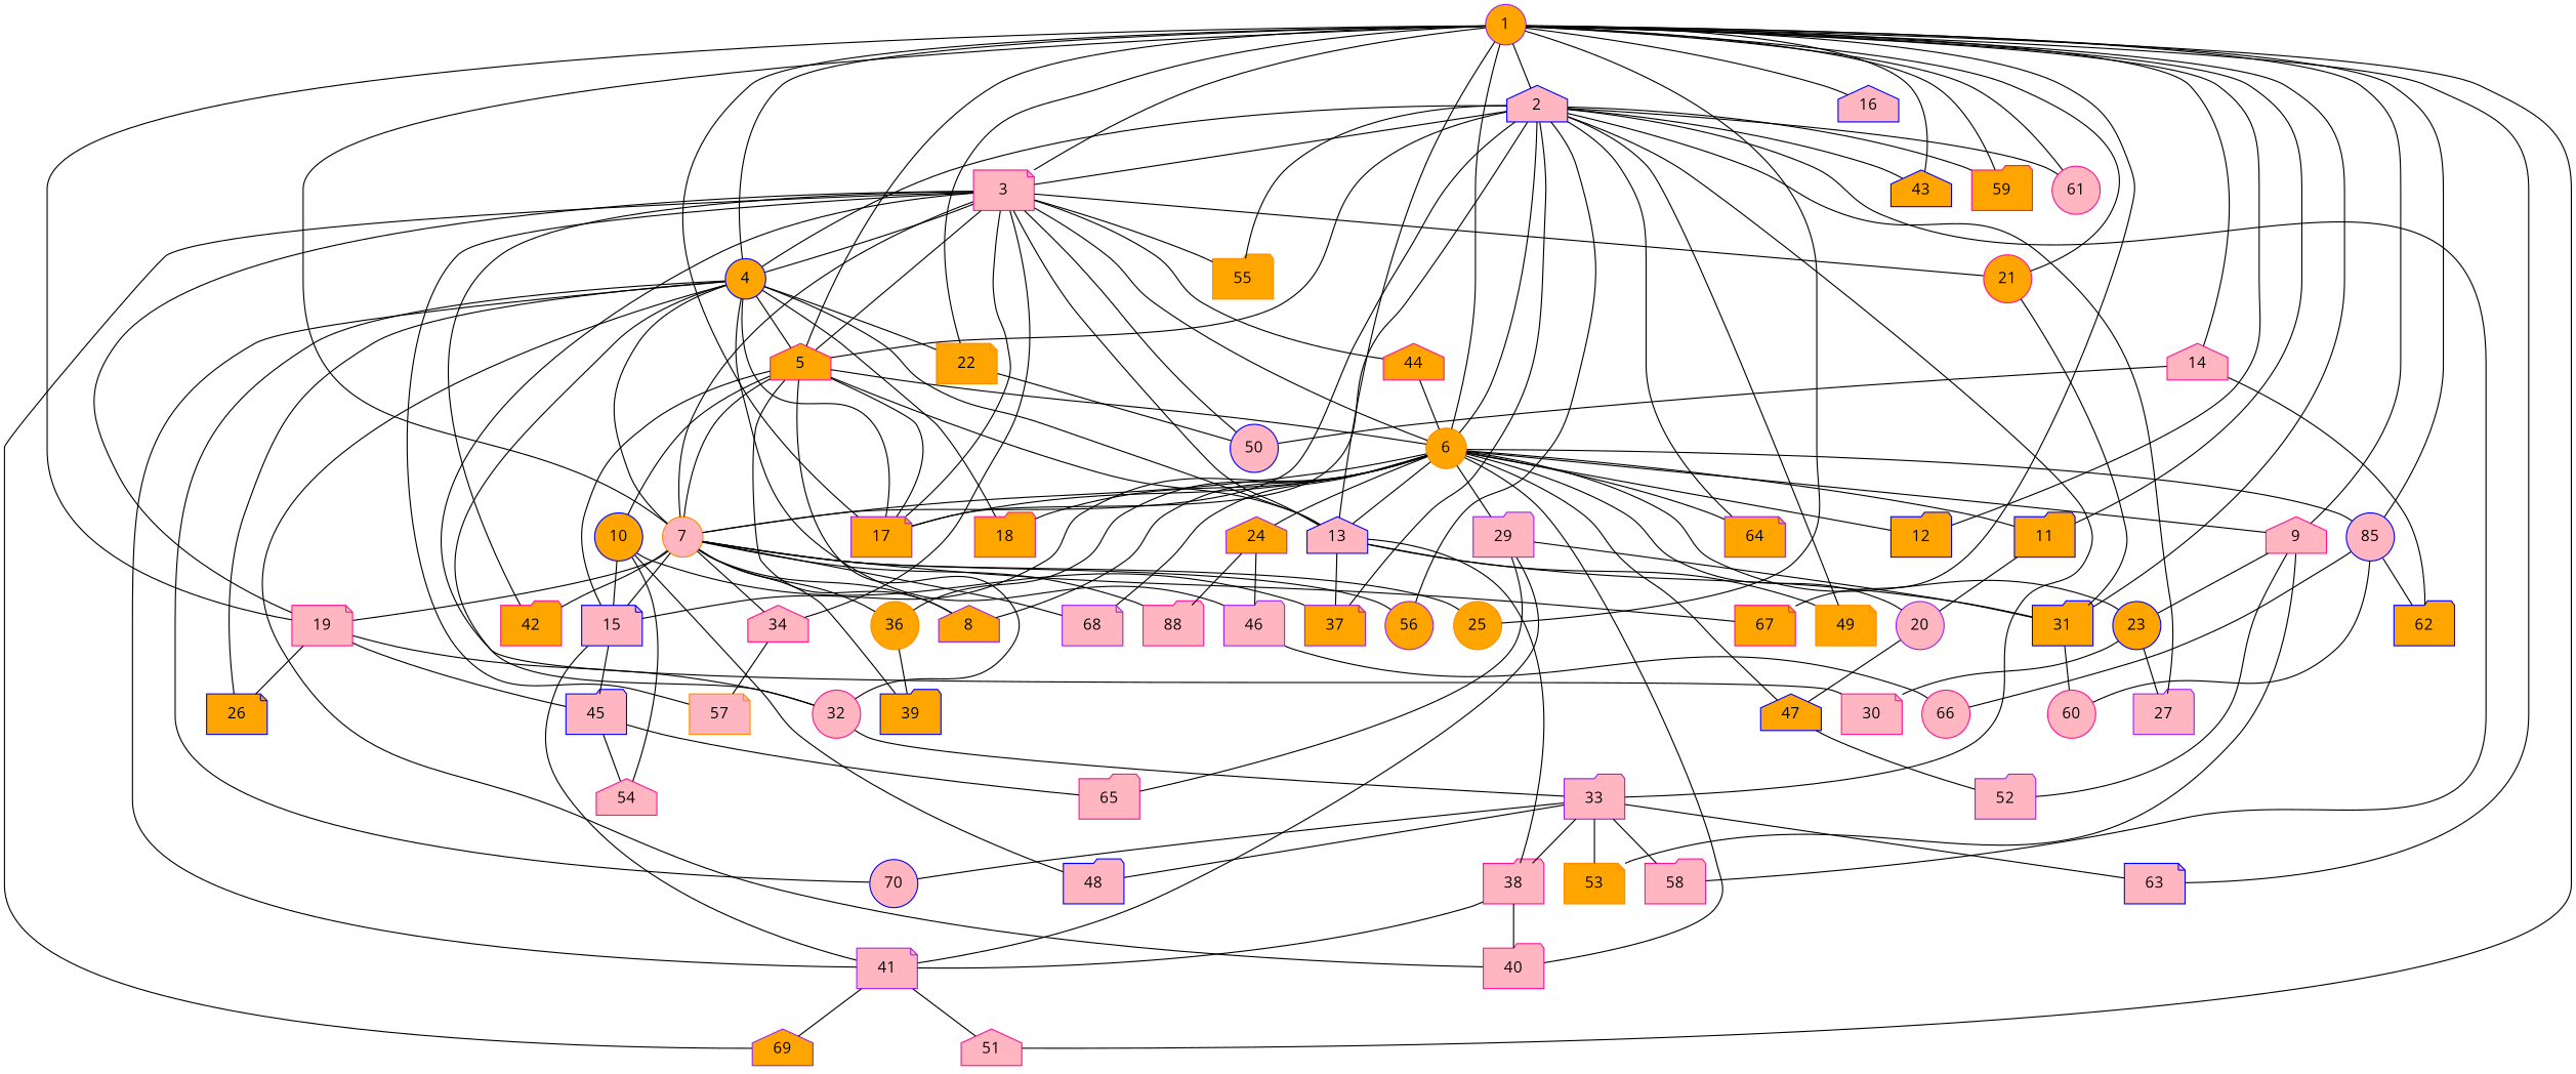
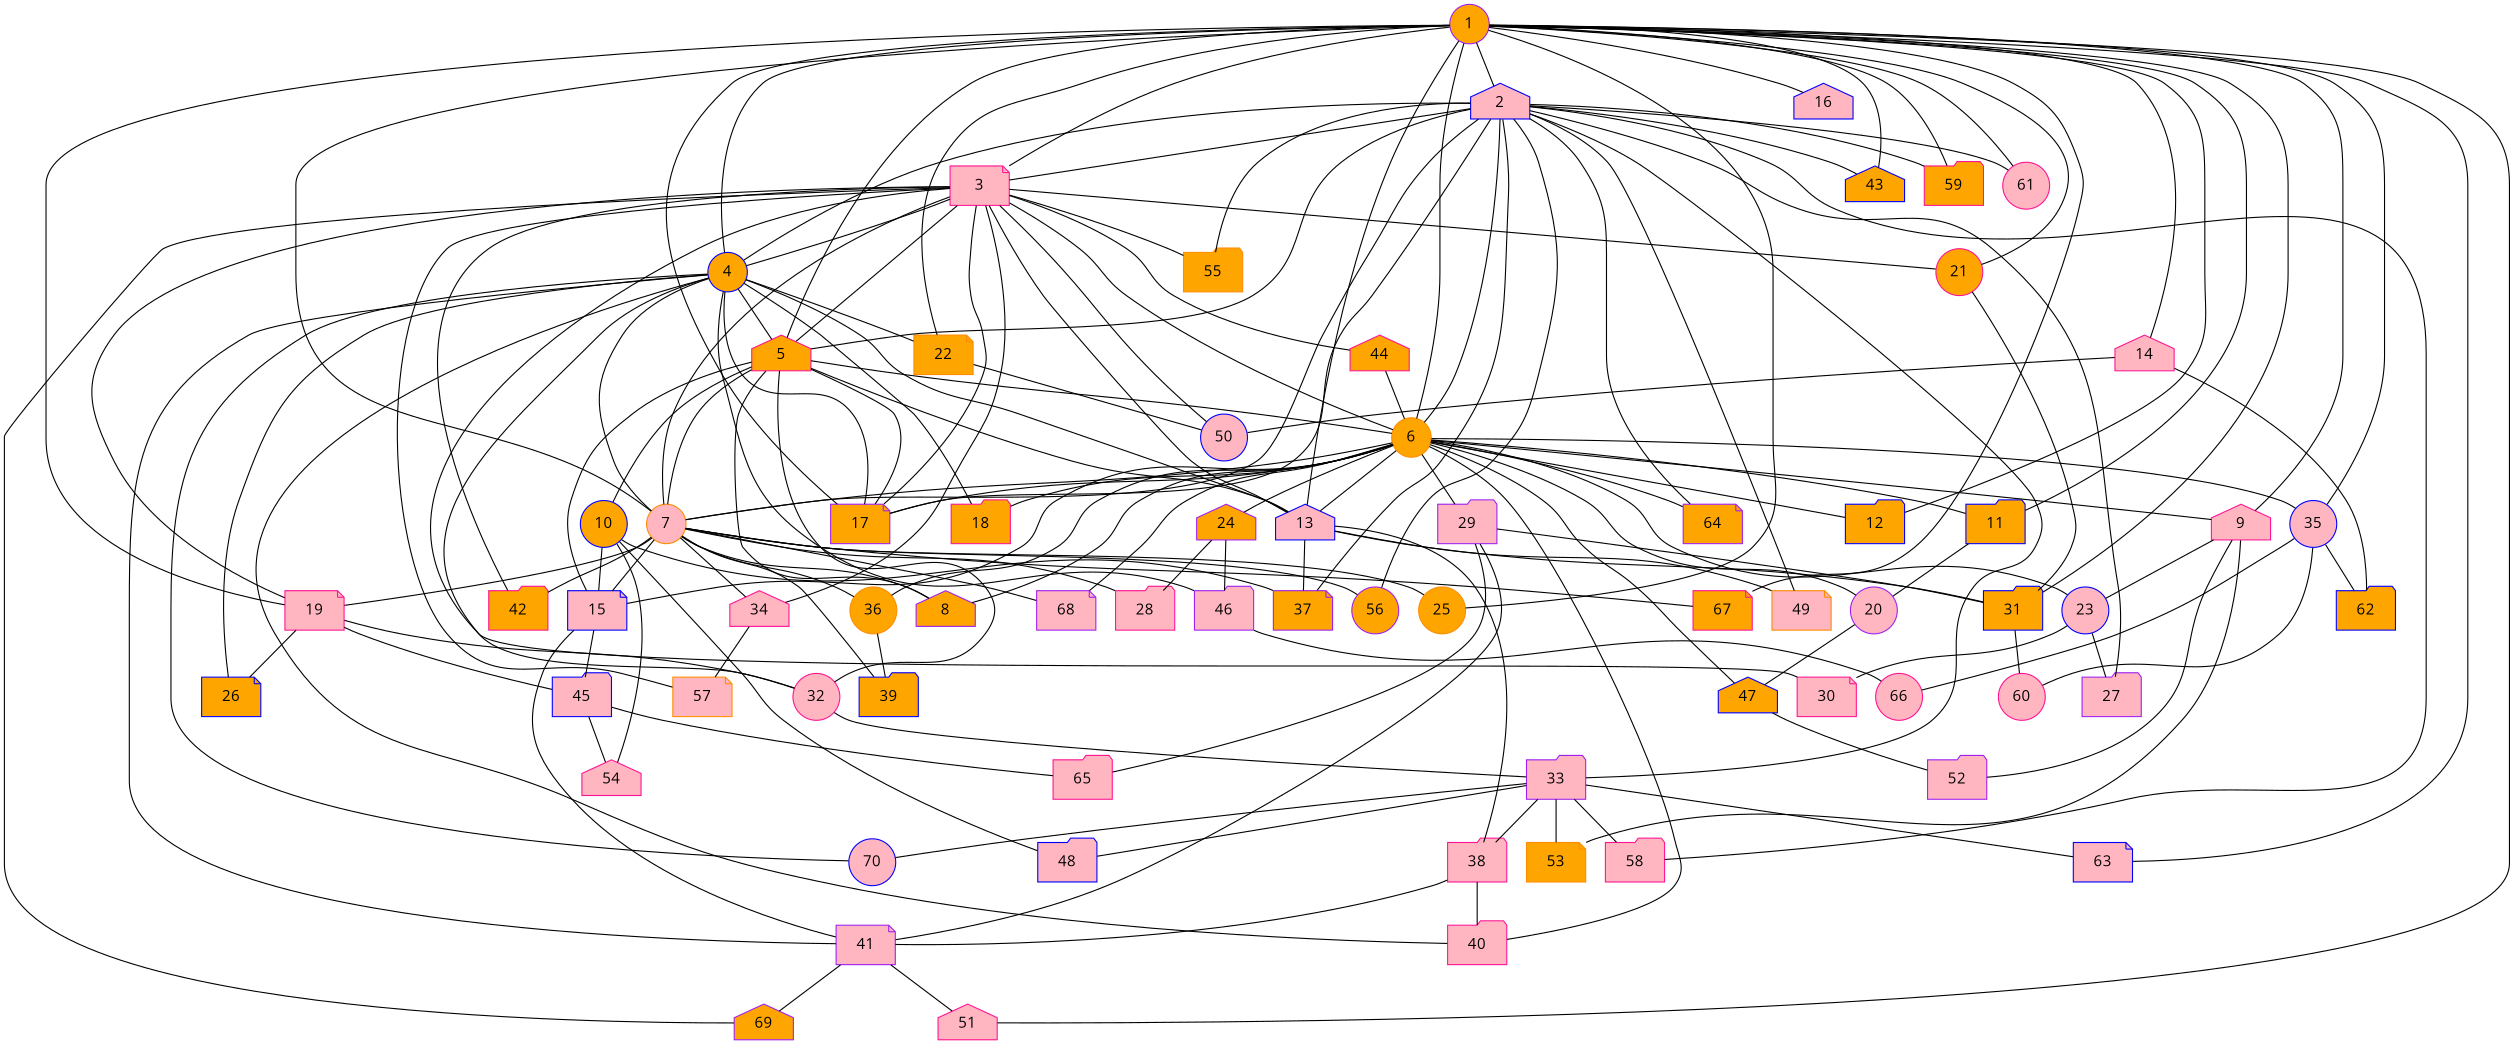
  graph {
    fontname="Open Sans"
    node [color=deeppink fillcolor=lightpink fontname="Open Sans" shape=folder style=filled]
    edge [fontname="Open Sans" weight=1.0]
    1 [color=purple fillcolor=orange shape=circle]
    2 [color=blue shape=house]
    3 [shape=note]
    4 [color=blue fillcolor=orange shape=circle]
    5 [fillcolor=orange shape=house]
    6 [color=darkorange fillcolor=orange shape=circle]
    7 [color=darkorange shape=circle]
    9 [shape=house]
    11 [color=blue fillcolor=orange]
    12 [color=blue fillcolor=orange]
    13 [color=blue shape=house]
    14 [shape=house]
    16 [color=blue shape=house]
    17 [color=purple fillcolor=orange shape=note]
    19 [shape=note]
    21 [fillcolor=orange shape=circle]
    22 [color=darkorange fillcolor=orange shape=note]
    25 [color=darkorange fillcolor=orange shape=circle]
    31 [color=blue fillcolor=orange]
-   35 [color=blue shape=circle label=85]
+   35 [color=blue shape=circle]
    43 [color=blue fillcolor=orange shape=house]
    51 [shape=house]
    59 [fillcolor=orange]
    61 [shape=circle]
    63 [color=blue shape=note]
    67 [fillcolor=orange shape=note]
    27 [color=purple]
    33 [color=purple]
    37 [color=purple fillcolor=orange shape=note]
-   49 [color=darkorange fillcolor=orange shape=note]
+   49 [color=darkorange shape=note]
    55 [color=darkorange fillcolor=orange]
    56 [color=purple fillcolor=orange shape=circle]
    58
    64 [color=purple fillcolor=orange shape=note]
    30 [shape=note]
    34 [shape=house]
    42 [fillcolor=orange]
    44 [fillcolor=orange shape=house]
    57 [color=darkorange shape=note]
    69 [color=purple fillcolor=orange shape=house]
    50 [color=blue shape=circle]
    18 [fillcolor=orange]
    26 [color=blue fillcolor=orange shape=note]
    32 [shape=circle]
    40
    41 [color=purple shape=note]
    46 [color=purple]
    70 [color=blue shape=circle]
    8 [color=purple fillcolor=orange shape=house]
    10 [color=blue fillcolor=orange shape=circle]
    15 [color=blue shape=note]
    20 [color=purple shape=circle]
-   23 [color=blue fillcolor=orange shape=circle]
+   23 [color=blue shape=circle]
    24 [color=purple fillcolor=orange shape=house]
    29 [color=purple]
    36 [color=darkorange fillcolor=orange shape=circle]
    47 [color=blue fillcolor=orange shape=house]
    68 [color=purple shape=note]
-   28 [label=88]
+   28
    39 [color=blue fillcolor=orange]
    52 [color=purple]
    53 [color=darkorange fillcolor=orange shape=note]
    38
    62 [color=blue fillcolor=orange]
    45 [color=blue]
    60 [shape=circle]
    66 [shape=circle]
    48 [color=blue]
    54 [shape=house]
    65
    1 -- 2 [weight=2.0]
    1 -- 3 [weight=2.0]
    1 -- 4 [weight=2.0]
    1 -- 5 [weight=4.0]
    1 -- 6 [weight=4.0]
    1 -- 7 [weight=2.0]
    1 -- 9
    1 -- 11
    1 -- 12
    1 -- 13
    1 -- 14
    1 -- 16
    1 -- 17
    1 -- 19
    1 -- 21
    1 -- 22
    1 -- 25
    1 -- 31 [weight=2.0]
    1 -- 35
    1 -- 43
    1 -- 51
    1 -- 59
    1 -- 61
    1 -- 63
    1 -- 67
    2 -- 3
    2 -- 4
    2 -- 5 [weight=2.0]
    2 -- 6 [weight=3.0]
    2 -- 7
    2 -- 17
    2 -- 43
    2 -- 59
    2 -- 61
    2 -- 27
    2 -- 33
    2 -- 37
    2 -- 49
    2 -- 55
    2 -- 56
    2 -- 58
    2 -- 64
    3 -- 4
    3 -- 5 [weight=3.0]
    3 -- 6 [weight=2.0]
    3 -- 7
    3 -- 13
    3 -- 17
    3 -- 19
    3 -- 21
    3 -- 55
    3 -- 30
    3 -- 34
    3 -- 42
    3 -- 44
    3 -- 57
    3 -- 69
    3 -- 50
    4 -- 5 [weight=3.0]
    4 -- 7
    4 -- 13
    4 -- 17
    4 -- 22
    4 -- 18
    4 -- 26
    4 -- 32
    4 -- 40
    4 -- 41
    4 -- 46
    4 -- 70
    5 -- 6 [weight=4.0]
    5 -- 7 [weight=3.0]
    5 -- 13
    5 -- 17
    5 -- 32
    5 -- 8
    5 -- 10
    5 -- 15
    6 -- 7 [weight=2.0]
    6 -- 9
    6 -- 11
    6 -- 12
    6 -- 13
    6 -- 17
    6 -- 35
    6 -- 64
    6 -- 18
    6 -- 40
    6 -- 8
    6 -- 15
    6 -- 20
    6 -- 23
    6 -- 24 [weight=2.0]
    6 -- 29
    6 -- 36
    6 -- 47
    6 -- 68
    7 -- 19
    7 -- 25
    7 -- 67
    7 -- 56
    7 -- 34
    7 -- 42
    7 -- 8
    7 -- 15
    7 -- 36
    7 -- 68
    7 -- 28
    7 -- 39
    9 -- 23
    9 -- 52
    9 -- 53
    11 -- 20
    13 -- 31
    13 -- 37
    13 -- 49
    13 -- 38
    14 -- 50
    14 -- 62
    19 -- 26
    19 -- 32
    19 -- 45
    21 -- 31
    22 -- 50
    31 -- 60
    35 -- 62
    35 -- 60
    35 -- 66
    33 -- 63
    33 -- 58
    33 -- 70
    33 -- 53
    33 -- 38
    33 -- 48
    34 -- 57
    44 -- 6 [weight=2.0]
    32 -- 33
    41 -- 51
    41 -- 69
    46 -- 66
    10 -- 37
    10 -- 15
    10 -- 48
    10 -- 54
    15 -- 41
    15 -- 45
    20 -- 47
    23 -- 27
    23 -- 30
    24 -- 46
    24 -- 28
    29 -- 31
    29 -- 41
    29 -- 65
    36 -- 39
    47 -- 52
    38 -- 40
    38 -- 41
    45 -- 54
    45 -- 65
  }
